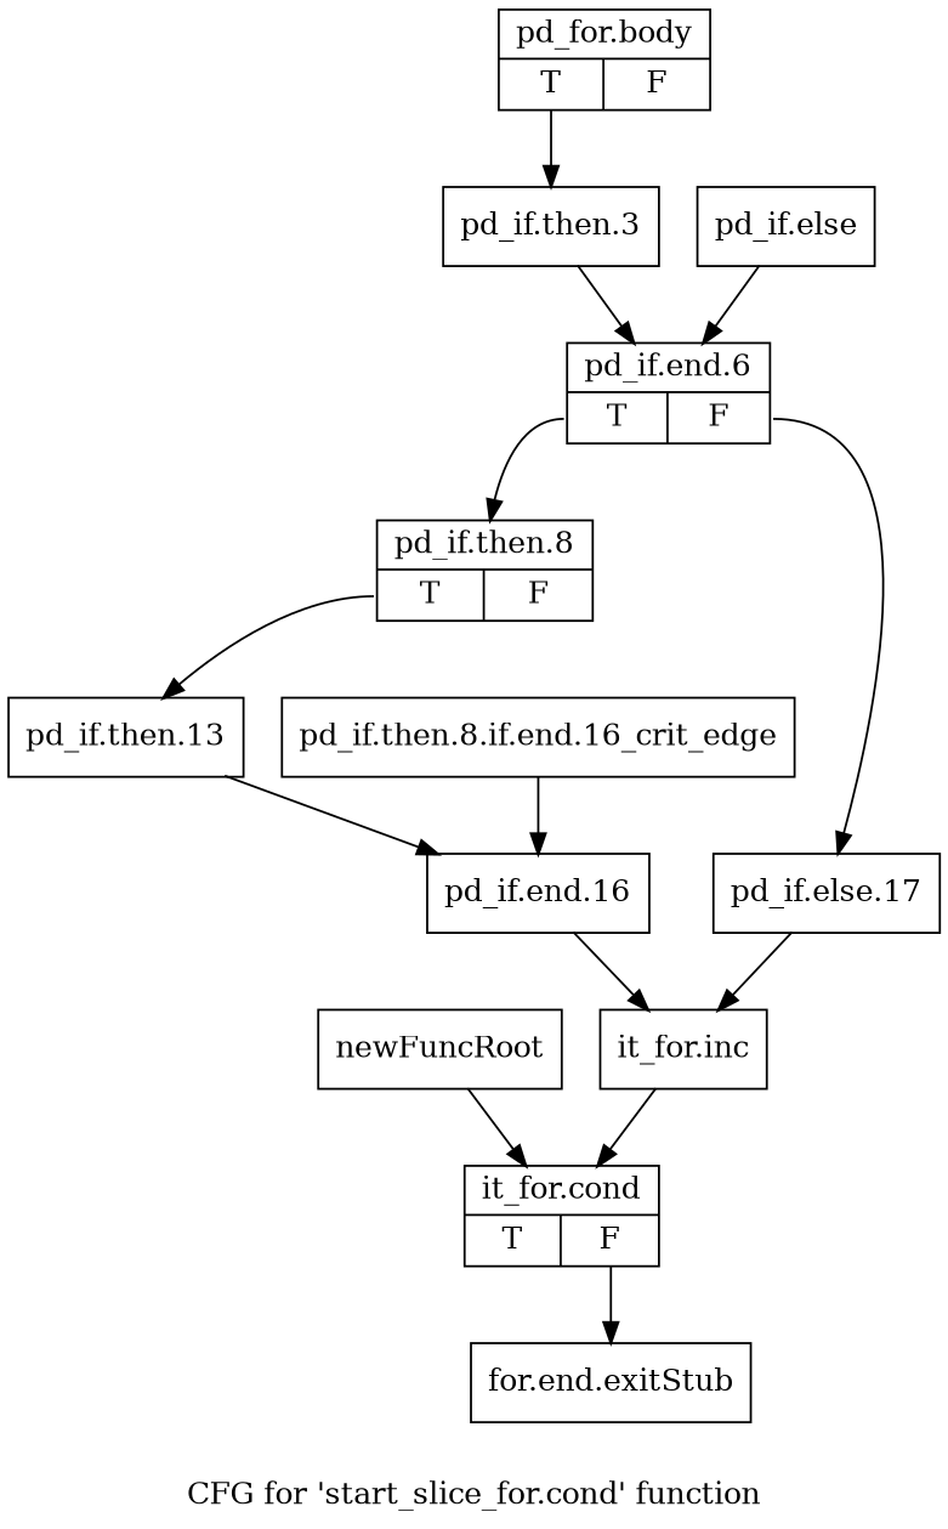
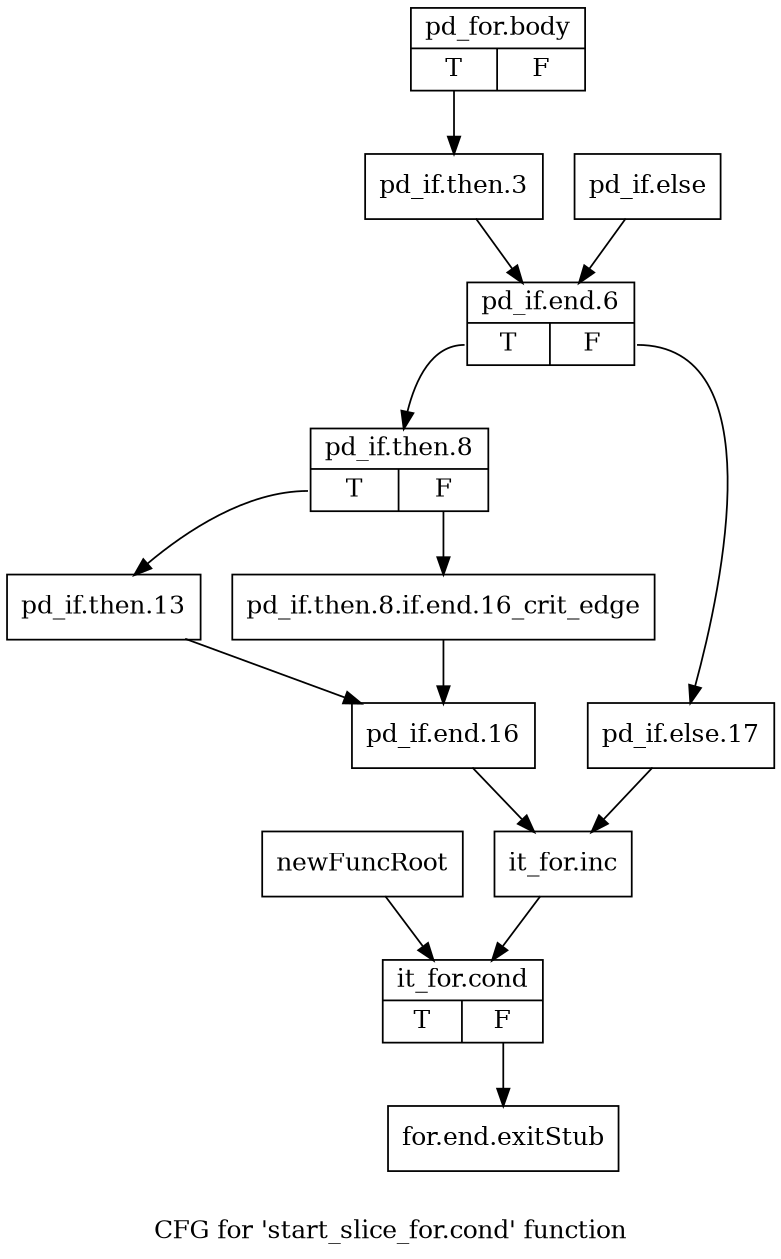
  digraph {
    label="CFG for 'start_slice_for.cond' function"
    node [shape=record]
    n1 [label="{newFuncRoot}"]
    n2 [label="{it_for.cond|{<s0>T|<s1>F}}"]
    n3 [label="{for.end.exitStub}"]
    n4 [label="{pd_for.body|{<s0>T|<s1>F}}"]
    n5 [label="{pd_if.then.3}"]
    n6 [label="{pd_if.end.6|{<s0>T|<s1>F}}"]
    n7 [label="{pd_if.else}"]
    n8 [label="{pd_if.then.8|{<s0>T|<s1>F}}"]
    n9 [label="{pd_if.else.17}"]
    n10 [label="{pd_if.then.13}"]
    n11 [label="{pd_if.then.8.if.end.16_crit_edge}"]
    n12 [label="{it_for.inc}"]
    n13 [label="{pd_if.end.16}"]
    n1 -> n2
    n2 -> n3 [tailport=s1]
    n4 -> n5 [tailport=s0]
    n5 -> n6
    n6 -> n8 [tailport=s0]
    n6 -> n9 [tailport=s1]
    n7 -> n6
    n8 -> n10 [tailport=s0]
+   n8 -> n11 [tailport=s1]
    n9 -> n12
    n10 -> n13
    n11 -> n13
    n12 -> n2
    n13 -> n12
  }
